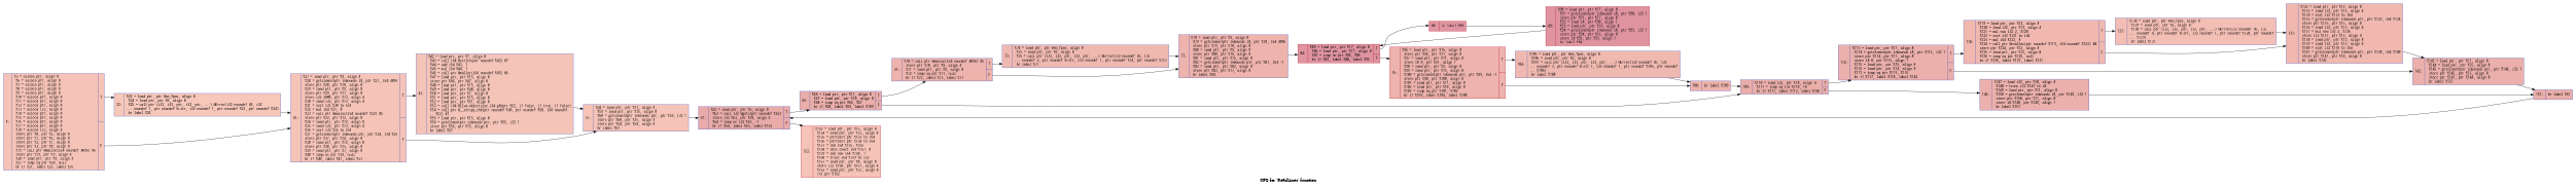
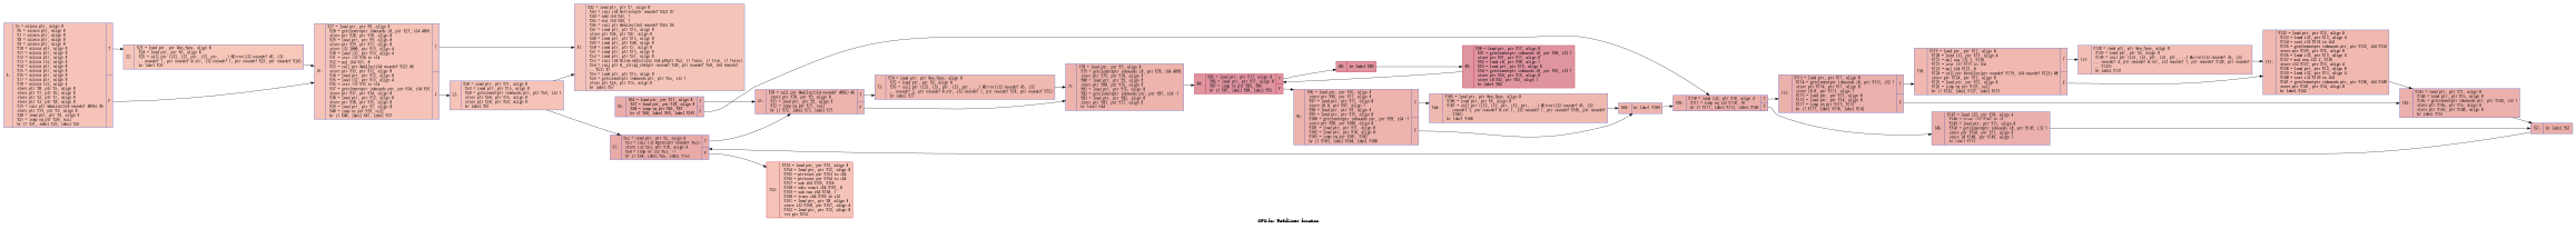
  digraph {
    label="CFG for 'ReadLines' function"
    rankdir=LR
    node [color="#3d50c3ff" fillcolor="#e8765c70" fontname=Courier shape=record style=filled]
    n1 [label="{4:\l|  %5 = alloca ptr, align 8\l  %6 = alloca ptr, align 8\l  %7 = alloca ptr, align 8\l  %8 = alloca ptr, align 8\l  %9 = alloca ptr, align 8\l  %10 = alloca ptr, align 8\l  %11 = alloca ptr, align 8\l  %12 = alloca ptr, align 8\l  %13 = alloca i32, align 4\l  %14 = alloca ptr, align 8\l  %15 = alloca ptr, align 8\l  %16 = alloca ptr, align 8\l  %17 = alloca ptr, align 8\l  %18 = alloca i32, align 4\l  store ptr %0, ptr %5, align 8\l  store ptr %1, ptr %6, align 8\l  store ptr %2, ptr %7, align 8\l  store ptr %3, ptr %8, align 8\l  %19 = call ptr @malloc(i64 noundef 4096) #6\l  store ptr %19, ptr %9, align 8\l  %20 = load ptr, ptr %9, align 8\l  %21 = icmp eq ptr %20, null\l  br i1 %21, label %22, label %26\l|{<s0>T|<s1>F}}"]
    n2 [fillcolor="#ec7f6370" label="{22:\l|  %23 = load ptr, ptr @no_fpos, align 8\l  %24 = load ptr, ptr %6, align 8\l  %25 = call ptr (i32, i32, ptr, i32, ptr, ...) @Error(i32 noundef 45, i32\l... noundef 1, ptr noundef @.str, i32 noundef 1, ptr noundef %23, ptr noundef %24)\l  br label %26\l}"]
    n3 [label="{26:\l|  %27 = load ptr, ptr %9, align 8\l  %28 = getelementptr inbounds i8, ptr %27, i64 4096\l  store ptr %28, ptr %10, align 8\l  %29 = load ptr, ptr %9, align 8\l  store ptr %29, ptr %11, align 8\l  store i32 2000, ptr %13, align 4\l  %30 = load i32, ptr %13, align 4\l  %31 = sext i32 %30 to i64\l  %32 = mul i64 %31, 8\l  %33 = call ptr @malloc(i64 noundef %32) #6\l  store ptr %33, ptr %12, align 8\l  %34 = load ptr, ptr %12, align 8\l  %35 = load i32, ptr %13, align 4\l  %36 = sext i32 %35 to i64\l  %37 = getelementptr inbounds ptr, ptr %34, i64 %36\l  store ptr %37, ptr %14, align 8\l  %38 = load ptr, ptr %12, align 8\l  store ptr %38, ptr %15, align 8\l  %39 = load ptr, ptr %7, align 8\l  %40 = icmp ne ptr %39, null\l  br i1 %40, label %41, label %57\l|{<s0>T|<s1>F}}"]
    n4 [fillcolor="#e97a5f70" label="{41:\l|  %42 = load ptr, ptr %7, align 8\l  %43 = call i64 @strlen(ptr noundef %42) #7\l  %44 = add i64 %43, 1\l  %45 = mul i64 %44, 1\l  %46 = call ptr @malloc(i64 noundef %45) #6\l  %47 = load ptr, ptr %15, align 8\l  store ptr %46, ptr %47, align 8\l  %48 = load ptr, ptr %15, align 8\l  %49 = load ptr, ptr %48, align 8\l  %50 = load ptr, ptr %7, align 8\l  %51 = load ptr, ptr %15, align 8\l  %52 = load ptr, ptr %51, align 8\l  %53 = call i64 @llvm.objectsize.i64.p0(ptr %52, i1 false, i1 true, i1 false)\l  %54 = call ptr @__strcpy_chk(ptr noundef %49, ptr noundef %50, i64 noundef\l... %53) #7\l  %55 = load ptr, ptr %15, align 8\l  %56 = getelementptr inbounds ptr, ptr %55, i32 1\l  store ptr %56, ptr %15, align 8\l  br label %57\l}"]
    n5 [label="{57:\l|  %58 = load ptr, ptr %11, align 8\l  %59 = load ptr, ptr %15, align 8\l  %60 = getelementptr inbounds ptr, ptr %59, i32 1\l  store ptr %60, ptr %15, align 8\l  store ptr %58, ptr %59, align 8\l  br label %61\l}"]
    n6 [fillcolor="#cc403a70" label="{61:\l|  %62 = load ptr, ptr %5, align 8\l  %63 = call i32 @getc(ptr noundef %62)\l  store i32 %63, ptr %18, align 4\l  %64 = icmp ne i32 %63, -1\l  br i1 %64, label %65, label %152\l|{<s0>T|<s1>F}}"]
    n7 [fillcolor="#d0473d70" label="{65:\l|  %66 = load ptr, ptr %11, align 8\l  %67 = load ptr, ptr %10, align 8\l  %68 = icmp eq ptr %66, %67\l  br i1 %68, label %69, label %109\l|{<s0>T|<s1>F}}"]
    n8 [color="#b70d28ff" label="{152:\l|  %153 = load ptr, ptr %15, align 8\l  %154 = load ptr, ptr %12, align 8\l  %155 = ptrtoint ptr %153 to i64\l  %156 = ptrtoint ptr %154 to i64\l  %157 = sub i64 %155, %156\l  %158 = sdiv exact i64 %157, 8\l  %159 = sub nsw i64 %158, 1\l  %160 = trunc i64 %159 to i32\l  %161 = load ptr, ptr %8, align 8\l  store i32 %160, ptr %161, align 4\l  %162 = load ptr, ptr %12, align 8\l  ret ptr %162\l}"]
    n9 [fillcolor="#d6524470" label="{69:\l|  %70 = call ptr @malloc(i64 noundef 4096) #6\l  store ptr %70, ptr %9, align 8\l  %71 = load ptr, ptr %9, align 8\l  %72 = icmp eq ptr %71, null\l  br i1 %72, label %73, label %77\l|{<s0>T|<s1>F}}"]
    n10 [fillcolor="#d0473d70" label="{109:\l|  %110 = load i32, ptr %18, align 4\l  %111 = icmp eq i32 %110, 10\l  br i1 %111, label %112, label %146\l|{<s0>T|<s1>F}}"]
    n11 [fillcolor="#de614d70" label="{73:\l|  %74 = load ptr, ptr @no_fpos, align 8\l  %75 = load ptr, ptr %6, align 8\l  %76 = call ptr (i32, i32, ptr, i32, ptr, ...) @Error(i32 noundef 45, i32\l... noundef 2, ptr noundef @.str, i32 noundef 1, ptr noundef %74, ptr noundef %75)\l  br label %77\l}"]
    n12 [fillcolor="#d6524470" label="{77:\l|  %78 = load ptr, ptr %9, align 8\l  %79 = getelementptr inbounds i8, ptr %78, i64 4096\l  store ptr %79, ptr %10, align 8\l  %80 = load ptr, ptr %9, align 8\l  store ptr %80, ptr %16, align 8\l  %81 = load ptr, ptr %15, align 8\l  %82 = getelementptr inbounds ptr, ptr %81, i64 -1\l  %83 = load ptr, ptr %82, align 8\l  store ptr %83, ptr %17, align 8\l  br label %84\l}"]
    n13 [fillcolor="#d24b4070" label="{112:\l|  %113 = load ptr, ptr %11, align 8\l  %114 = getelementptr inbounds i8, ptr %113, i32 1\l  store ptr %114, ptr %11, align 8\l  store i8 0, ptr %113, align 1\l  %115 = load ptr, ptr %15, align 8\l  %116 = load ptr, ptr %14, align 8\l  %117 = icmp eq ptr %115, %116\l  br i1 %117, label %118, label %142\l|{<s0>T|<s1>F}}"]
    n14 [fillcolor="#d24b4070" label="{146:\l|  %147 = load i32, ptr %18, align 4\l  %148 = trunc i32 %147 to i8\l  %149 = load ptr, ptr %11, align 8\l  %150 = getelementptr inbounds i8, ptr %149, i32 1\l  store ptr %150, ptr %11, align 8\l  store i8 %148, ptr %149, align 1\l  br label %151\l}"]
    n15 [color="#b70d28ff" fillcolor="#b70d2870" label="{84:\l|  %85 = load ptr, ptr %17, align 8\l  %86 = load ptr, ptr %11, align 8\l  %87 = icmp ne ptr %85, %86\l  br i1 %87, label %88, label %95\l|{<s0>T|<s1>F}}"]
    n16 [fillcolor="#dc5d4a70" label="{118:\l|  %119 = load ptr, ptr %12, align 8\l  %120 = load i32, ptr %13, align 4\l  %121 = mul nsw i32 2, %120\l  %122 = sext i32 %121 to i64\l  %123 = mul i64 %122, 8\l  %124 = call ptr @realloc(ptr noundef %119, i64 noundef %123) #8\l  store ptr %124, ptr %12, align 8\l  %125 = load ptr, ptr %12, align 8\l  %126 = icmp eq ptr %125, null\l  br i1 %126, label %127, label %131\l|{<s0>T|<s1>F}}"]
    n17 [fillcolor="#d24b4070" label="{142:\l|  %143 = load ptr, ptr %11, align 8\l  %144 = load ptr, ptr %15, align 8\l  %145 = getelementptr inbounds ptr, ptr %144, i32 1\l  store ptr %145, ptr %15, align 8\l  store ptr %143, ptr %144, align 8\l  br label %151\l}"]
    n18 [fillcolor="#d0473d70" label="{151:\l|  br label %61\l}"]
    n19 [color="#b70d28ff" fillcolor="#b70d2870" label="{88:\l|  br label %89\l}"]
-   n20 [color="#b70d28ff" fillcolor="#d6524470" label="{95:\l|  %96 = load ptr, ptr %16, align 8\l  store ptr %96, ptr %11, align 8\l  %97 = load ptr, ptr %11, align 8\l  store i8 0, ptr %97, align 1\l  %98 = load ptr, ptr %9, align 8\l  %99 = load ptr, ptr %15, align 8\l  %100 = getelementptr inbounds ptr, ptr %99, i64 -1\l  store ptr %98, ptr %100, align 8\l  %101 = load ptr, ptr %11, align 8\l  %102 = load ptr, ptr %10, align 8\l  %103 = icmp eq ptr %101, %102\l  br i1 %103, label %104, label %108\l|{<s0>T|<s1>F}}"]
+   n20 [fillcolor="#d6524470" label="{95:\l|  %96 = load ptr, ptr %16, align 8\l  store ptr %96, ptr %11, align 8\l  %97 = load ptr, ptr %11, align 8\l  store i8 0, ptr %97, align 1\l  %98 = load ptr, ptr %9, align 8\l  %99 = load ptr, ptr %15, align 8\l  %100 = getelementptr inbounds ptr, ptr %99, i64 -1\l  store ptr %98, ptr %100, align 8\l  %101 = load ptr, ptr %11, align 8\l  %102 = load ptr, ptr %10, align 8\l  %103 = icmp eq ptr %101, %102\l  br i1 %103, label %104, label %108\l|{<s0>T|<s1>F}}"]
    n21 [color="#b70d28ff" fillcolor="#b70d2870" label="{89:\l|  %90 = load ptr, ptr %17, align 8\l  %91 = getelementptr inbounds i8, ptr %90, i32 1\l  store ptr %91, ptr %17, align 8\l  %92 = load i8, ptr %90, align 1\l  %93 = load ptr, ptr %16, align 8\l  %94 = getelementptr inbounds i8, ptr %93, i32 1\l  store ptr %94, ptr %16, align 8\l  store i8 %92, ptr %93, align 1\l  br label %84\l}"]
    n22 [fillcolor="#de614d70" label="{104:\l|  %105 = load ptr, ptr @no_fpos, align 8\l  %106 = load ptr, ptr %6, align 8\l  %107 = call ptr (i32, i32, ptr, i32, ptr, ...) @Error(i32 noundef 45, i32\l... noundef 3, ptr noundef @.str.1, i32 noundef 1, ptr noundef %105, ptr noundef\l... %106)\l  br label %108\l}"]
    n23 [fillcolor="#d6524470" label="{108:\l|  br label %109\l}"]
    n24 [fillcolor="#e36c5570" label="{127:\l|  %128 = load ptr, ptr @no_fpos, align 8\l  %129 = load ptr, ptr %6, align 8\l  %130 = call ptr (i32, i32, ptr, i32, ptr, ...) @Error(i32 noundef 45, i32\l... noundef 4, ptr noundef @.str, i32 noundef 1, ptr noundef %128, ptr noundef\l... %129)\l  br label %131\l}"]
    n25 [fillcolor="#dc5d4a70" label="{131:\l|  %132 = load ptr, ptr %12, align 8\l  %133 = load i32, ptr %13, align 4\l  %134 = sext i32 %133 to i64\l  %135 = getelementptr inbounds ptr, ptr %132, i64 %134\l  store ptr %135, ptr %15, align 8\l  %136 = load i32, ptr %13, align 4\l  %137 = mul nsw i32 2, %136\l  store i32 %137, ptr %13, align 4\l  %138 = load ptr, ptr %12, align 8\l  %139 = load i32, ptr %13, align 4\l  %140 = sext i32 %139 to i64\l  %141 = getelementptr inbounds ptr, ptr %138, i64 %140\l  store ptr %141, ptr %14, align 8\l  br label %142\l}"]
    n1 -> n2 [tailport=s0]
    n1 -> n3 [tailport=s1]
    n2 -> n3
    n3 -> n4 [tailport=s0]
    n3 -> n5 [tailport=s1]
-   n4 -> n5
+   n5 -> n4
    n5 -> n6
-   n6 -> n7 [tailport=s0]
+   n6 -> n9 [tailport=s0]
    n6 -> n8 [tailport=s1]
    n7 -> n9 [tailport=s0]
    n7 -> n10 [tailport=s1]
    n9 -> n11 [tailport=s0]
    n9 -> n12 [tailport=s1]
    n10 -> n13 [tailport=s0]
    n10 -> n14 [tailport=s1]
    n11 -> n12
    n12 -> n15
    n13 -> n16 [tailport=s0]
    n13 -> n17 [tailport=s1]
    n14 -> n18
    n15 -> n19 [tailport=s0]
    n15 -> n20 [tailport=s1]
    n16 -> n24 [tailport=s0]
    n16 -> n25 [tailport=s1]
    n17 -> n18
    n18 -> n6
    n19 -> n21
    n20 -> n22 [tailport=s0]
    n20 -> n23 [tailport=s1]
    n21 -> n15
    n22 -> n23
    n23 -> n10
    n24 -> n25
    n25 -> n17
  }
